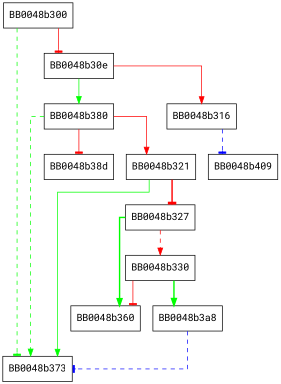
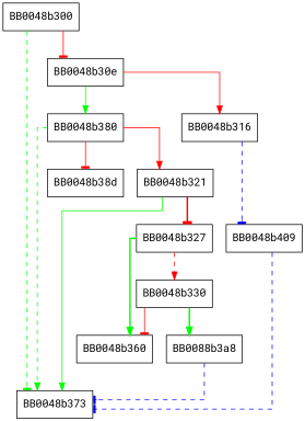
  digraph {
    fontname="Roboto Mono"
    splines=ortho
    node [fontname="Roboto Mono" shape=box]
    edge [arrowhead=tee color=red fontname="Roboto Mono" style=solid]
    BB0048b300
    BB0048b373
    BB0048b30e
    BB0048b380
    BB0048b316
    BB0048b38d
    BB0048b321
    BB0048b409
    BB0048b327
    BB0048b360
    BB0048b330
-   BB0048b3a8
+   BB0048b3a8 [label=BB0088b3a8]
    BB0048b300 -> BB0048b373 [color=green style=dashed]
    BB0048b300 -> BB0048b30e
    BB0048b30e -> BB0048b380 [arrowhead=normal color=green]
    BB0048b30e -> BB0048b316 [arrowhead=normal]
    BB0048b380 -> BB0048b373 [arrowhead=normal color=green style=dashed]
    BB0048b380 -> BB0048b38d
    BB0048b380 -> BB0048b321 [arrowhead=normal]
    BB0048b316 -> BB0048b409 [color=blue style=dashed]
    BB0048b321 -> BB0048b373 [arrowhead=normal color=green]
    BB0048b321 -> BB0048b327 [style=bold]
+   BB0048b409 -> BB0048b373 [color=blue style=dashed]
    BB0048b327 -> BB0048b360 [arrowhead=normal color=green style=bold]
    BB0048b327 -> BB0048b330 [arrowhead=normal style=dashed]
    BB0048b330 -> BB0048b360
    BB0048b330 -> BB0048b3a8 [arrowhead=normal color=green style=bold]
    BB0048b3a8 -> BB0048b373 [color=blue style=dashed]
  }
